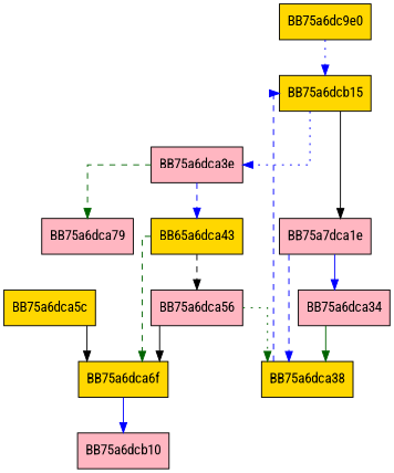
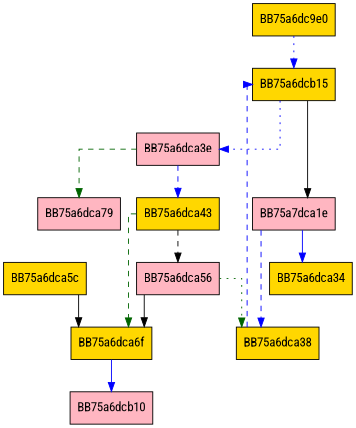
  digraph {
    fontname="Roboto Condensed"
    splines=ortho
    node [fillcolor=gold fontname="Roboto Condensed" shape=box style=filled]
    edge [color=blue fontname="Roboto Condensed" style=solid]
    n1 [label=BB75a6dcb15]
    BB75a6dc9e0
    BB75a6dca3e [fillcolor=lightpink]
    n4 [fillcolor=lightpink label=BB75a7dca1e]
    BB75a6dca79 [fillcolor=lightpink]
-   BB75a6dca43 [label=BB65a6dca43]
+   BB75a6dca43
    BB75a6dca38
-   BB75a6dca34 [fillcolor=lightpink]
+   BB75a6dca34
    BB75a6dca6f
    BB75a6dca56 [fillcolor=lightpink]
    BB75a6dcb10 [fillcolor=lightpink]
    BB75a6dca5c
    n1 -> BB75a6dca3e [style=dotted]
    n1 -> n4 [color=black]
    BB75a6dc9e0 -> n1 [style=dotted]
    BB75a6dca3e -> BB75a6dca79 [color=darkgreen style=dashed]
    BB75a6dca3e -> BB75a6dca43 [style=dashed]
    n4 -> BB75a6dca38 [style=dashed]
    n4 -> BB75a6dca34
    BB75a6dca43 -> BB75a6dca6f [color=darkgreen style=dashed]
    BB75a6dca43 -> BB75a6dca56 [color=black style=dashed]
    BB75a6dca38 -> n1 [style=dashed]
-   BB75a6dca34 -> BB75a6dca38 [color=darkgreen]
    BB75a6dca6f -> BB75a6dcb10
    BB75a6dca56 -> BB75a6dca38 [color=darkgreen style=dotted]
    BB75a6dca56 -> BB75a6dca6f [color=black]
    BB75a6dca5c -> BB75a6dca6f [color=black]
  }
